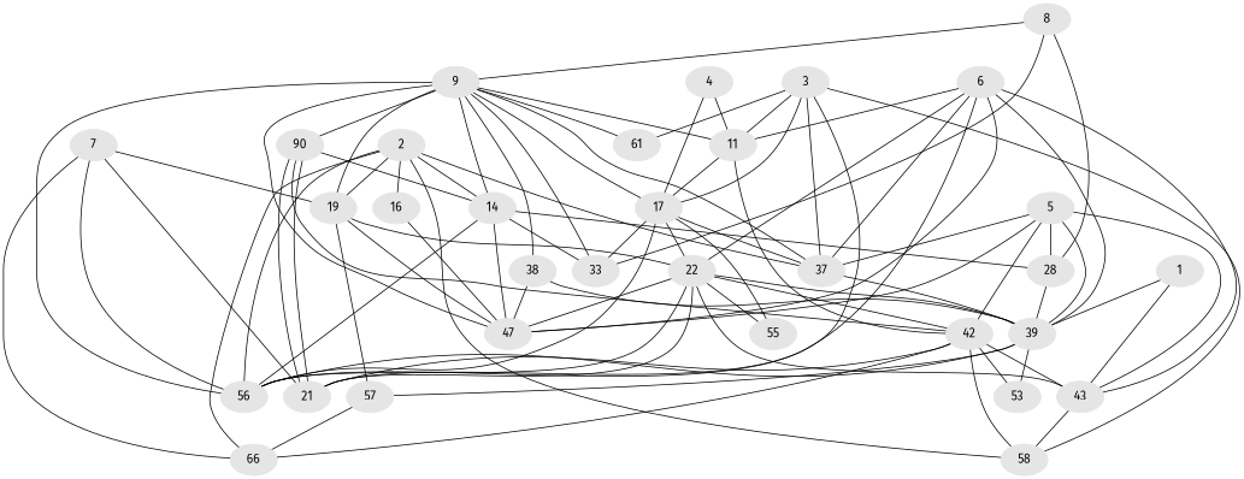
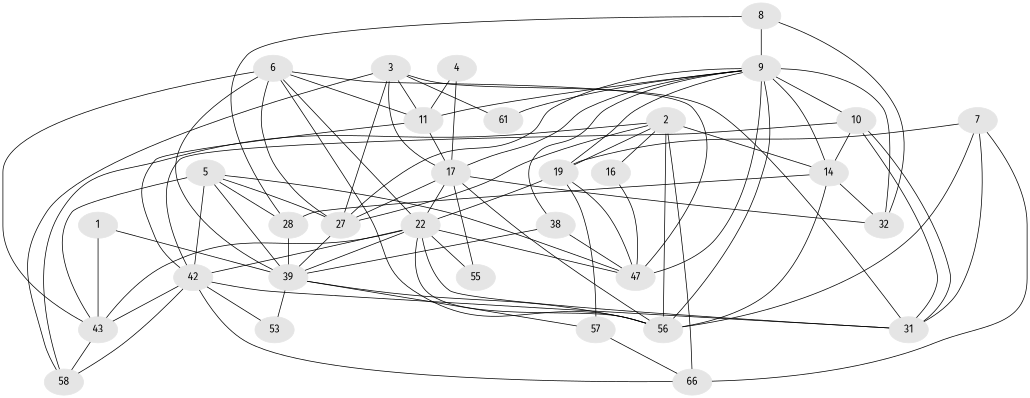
  graph {
    fontname="Fira Sans"
    node [color=gray90 fontname="Fira Sans" style=filled]
    edge [fontname="Fira Sans"]
    39 [super="+54"]
    56 [super="+65"]
    57
    53
    1
    43 [super="+51"]
    58
    2 [super="+13+15"]
    14 [super="+36+30+23"]
    16
    19 [super="+50+32+25"]
-   37 [super="+38"]
+   37 [super="+38" label=27]
    66
    28 [super="+62"]
    47
-   33
+   33 [label=32]
    22 [super="+49+24"]
    3 [super="+27"]
    11 [super="+44"]
    17 [super="+26+41"]
-   31 [label=21]
+   31
    61
    42 [super="+48+59"]
    55
    4
    5 [super="+35+21"]
    6 [super="+29+20"]
    7 [super="+34"]
    9 [super="+46+12+45"]
-   10 [label=90]
+   10
    n31 [label=38]
    8
    39 -- 56
    39 -- 57
    39 -- 53
    57 -- 66
    1 -- 39
    1 -- 43
    43 -- 58
    2 -- 56
    2 -- 58
    2 -- 14
    2 -- 16
    2 -- 19
    2 -- 37 [weight=2]
    2 -- 66
    14 -- 56
    14 -- 28
-   14 -- 47
    14 -- 33
    16 -- 47
    19 -- 57
    19 -- 47
    19 -- 22 [weight=2]
    37 -- 39
    28 -- 39
    22 -- 39
    22 -- 56 [weight=2]
    22 -- 43 [weight=2]
    22 -- 47
    22 -- 31
    22 -- 42
    22 -- 55
    3 -- 58
    3 -- 37
    3 -- 11
    3 -- 17
    3 -- 31
    3 -- 61
    11 -- 17 [weight=2]
    11 -- 42
    17 -- 56
    17 -- 37
    17 -- 33
    17 -- 22
    17 -- 55
    42 -- 53
    42 -- 43
    42 -- 58
    42 -- 66
    42 -- 31
    4 -- 11
    4 -- 17
    5 -- 39 [weight=2]
    5 -- 43
    5 -- 37
    5 -- 28
    5 -- 47
    5 -- 42
    6 -- 39
    6 -- 56
    6 -- 43
    6 -- 37
    6 -- 47
    6 -- 22
    6 -- 11
    7 -- 56
    7 -- 19
    7 -- 66
    7 -- 31
    9 -- 56 [weight=2]
    9 -- 14 [weight=3]
    9 -- 19
    9 -- 37
    9 -- 47
    9 -- 33
    9 -- 11
    9 -- 17
    9 -- 61
    9 -- 10
    9 -- n31
    10 -- 14
    10 -- 31
    10 -- 31
    10 -- 42
    n31 -- 39
    n31 -- 47
    8 -- 28
    8 -- 33
    8 -- 9
  }
